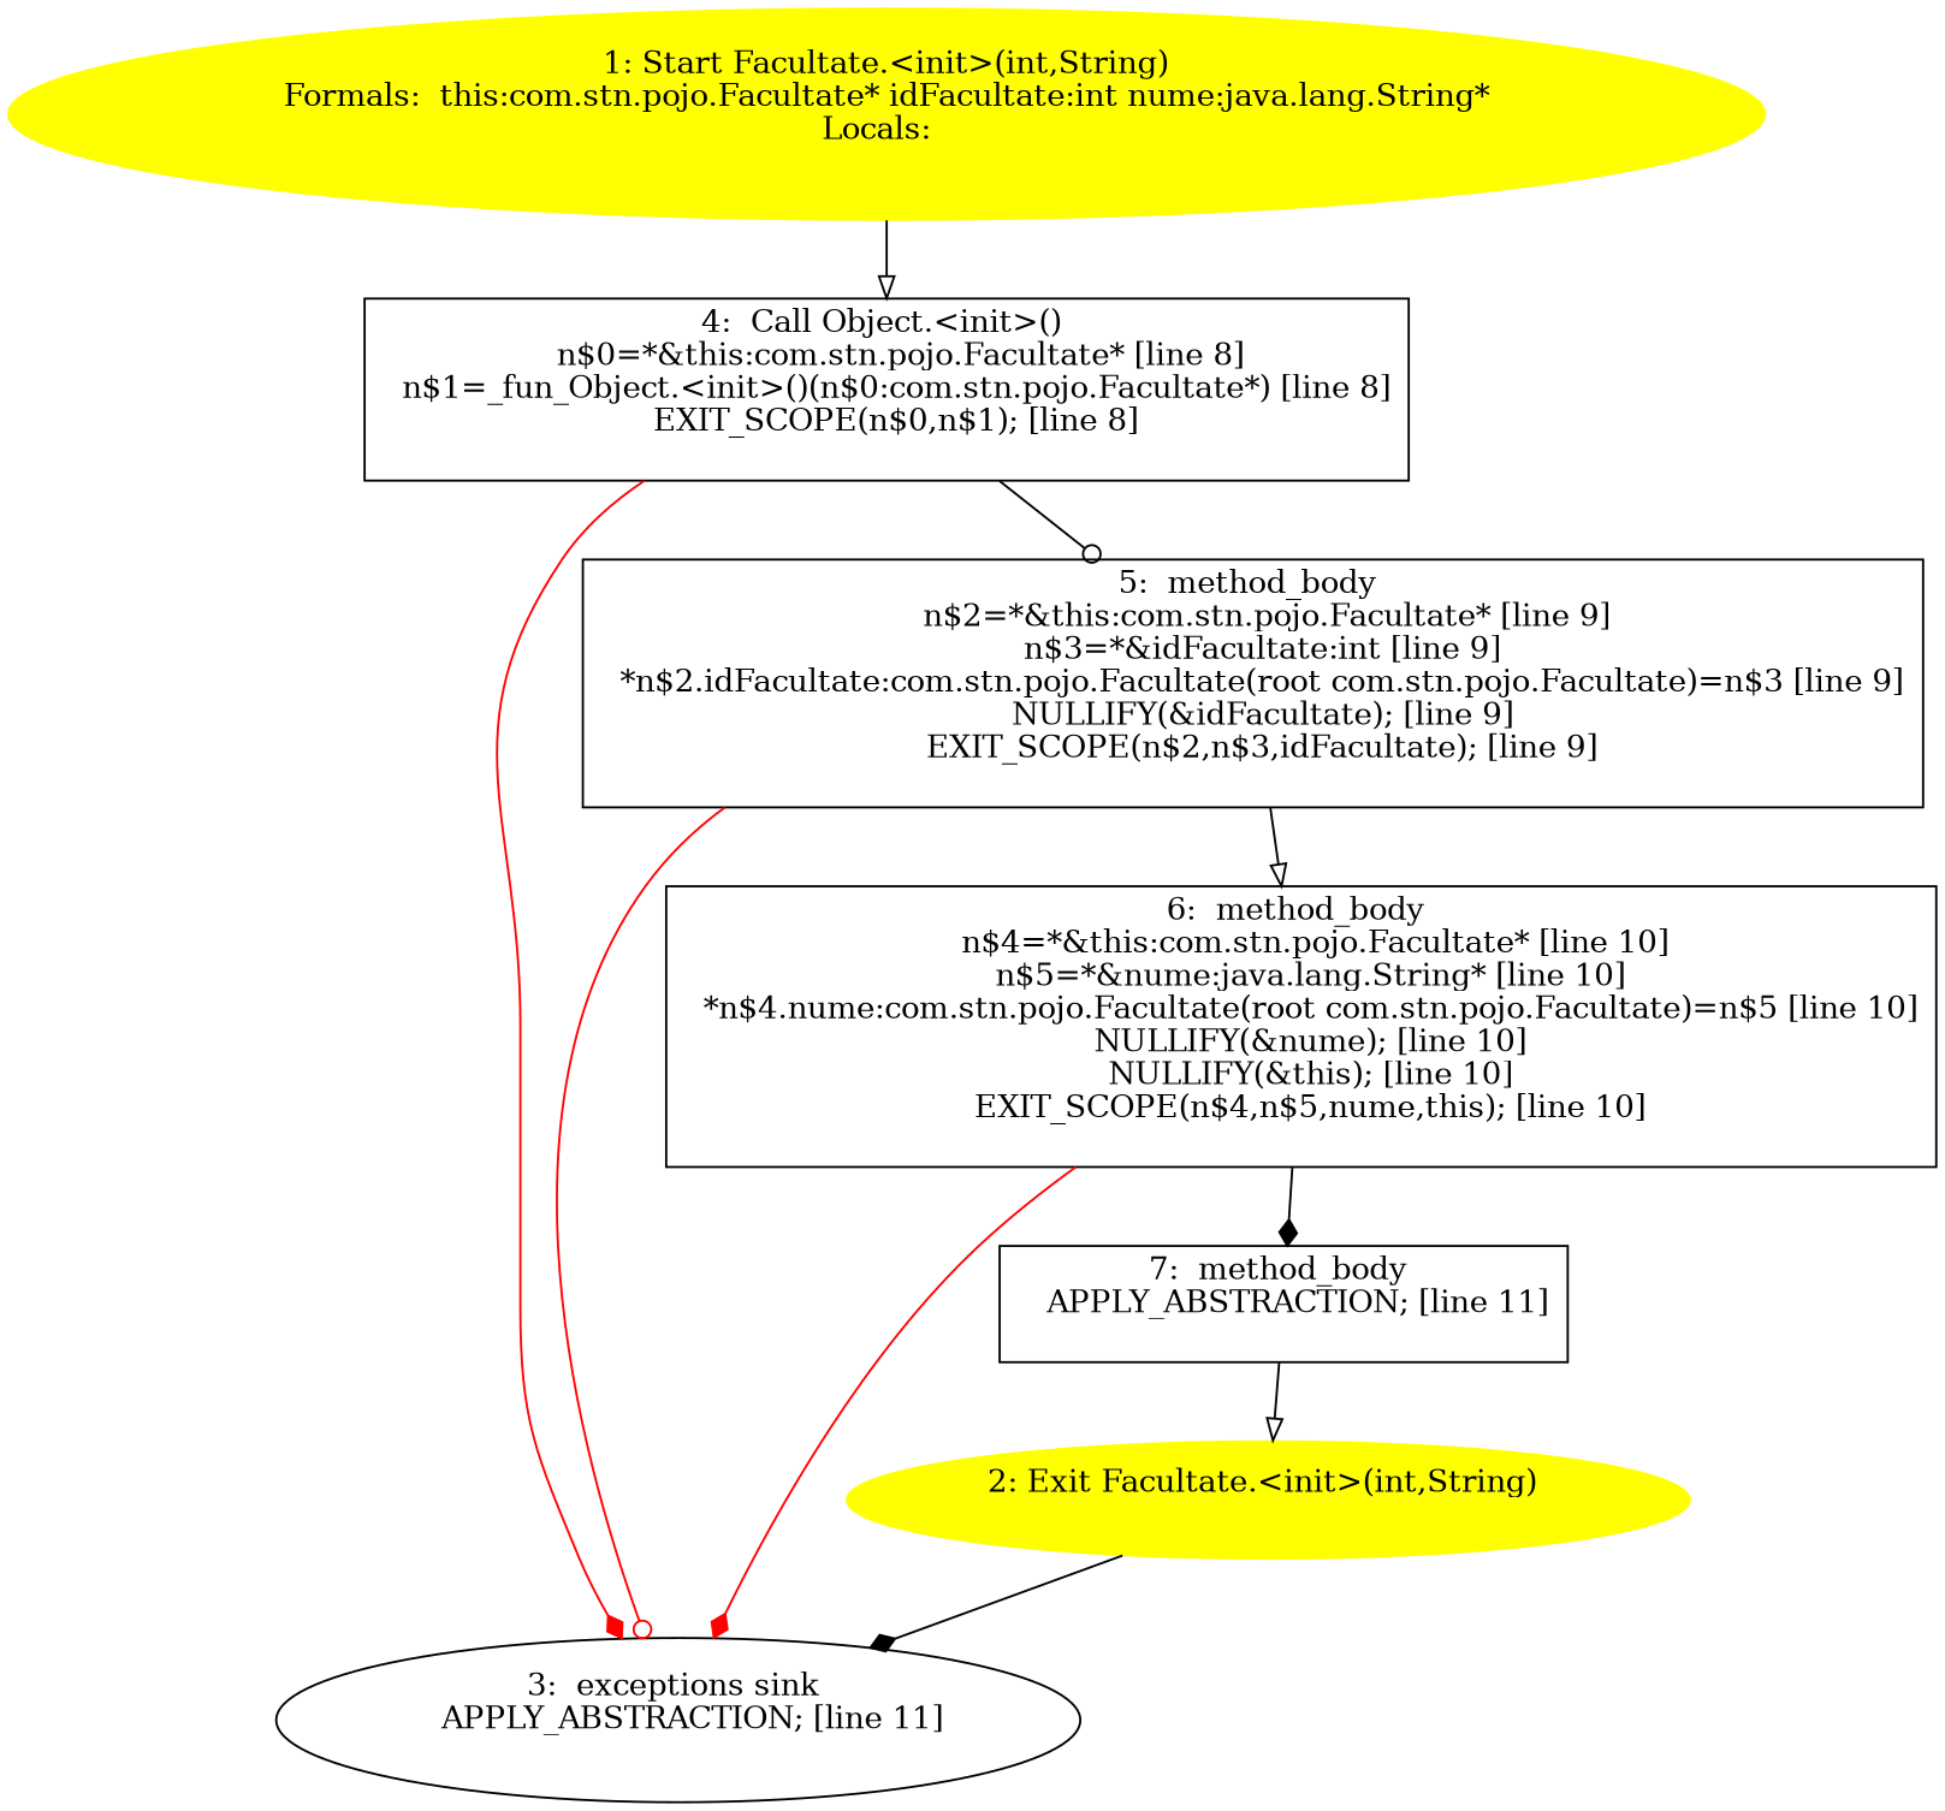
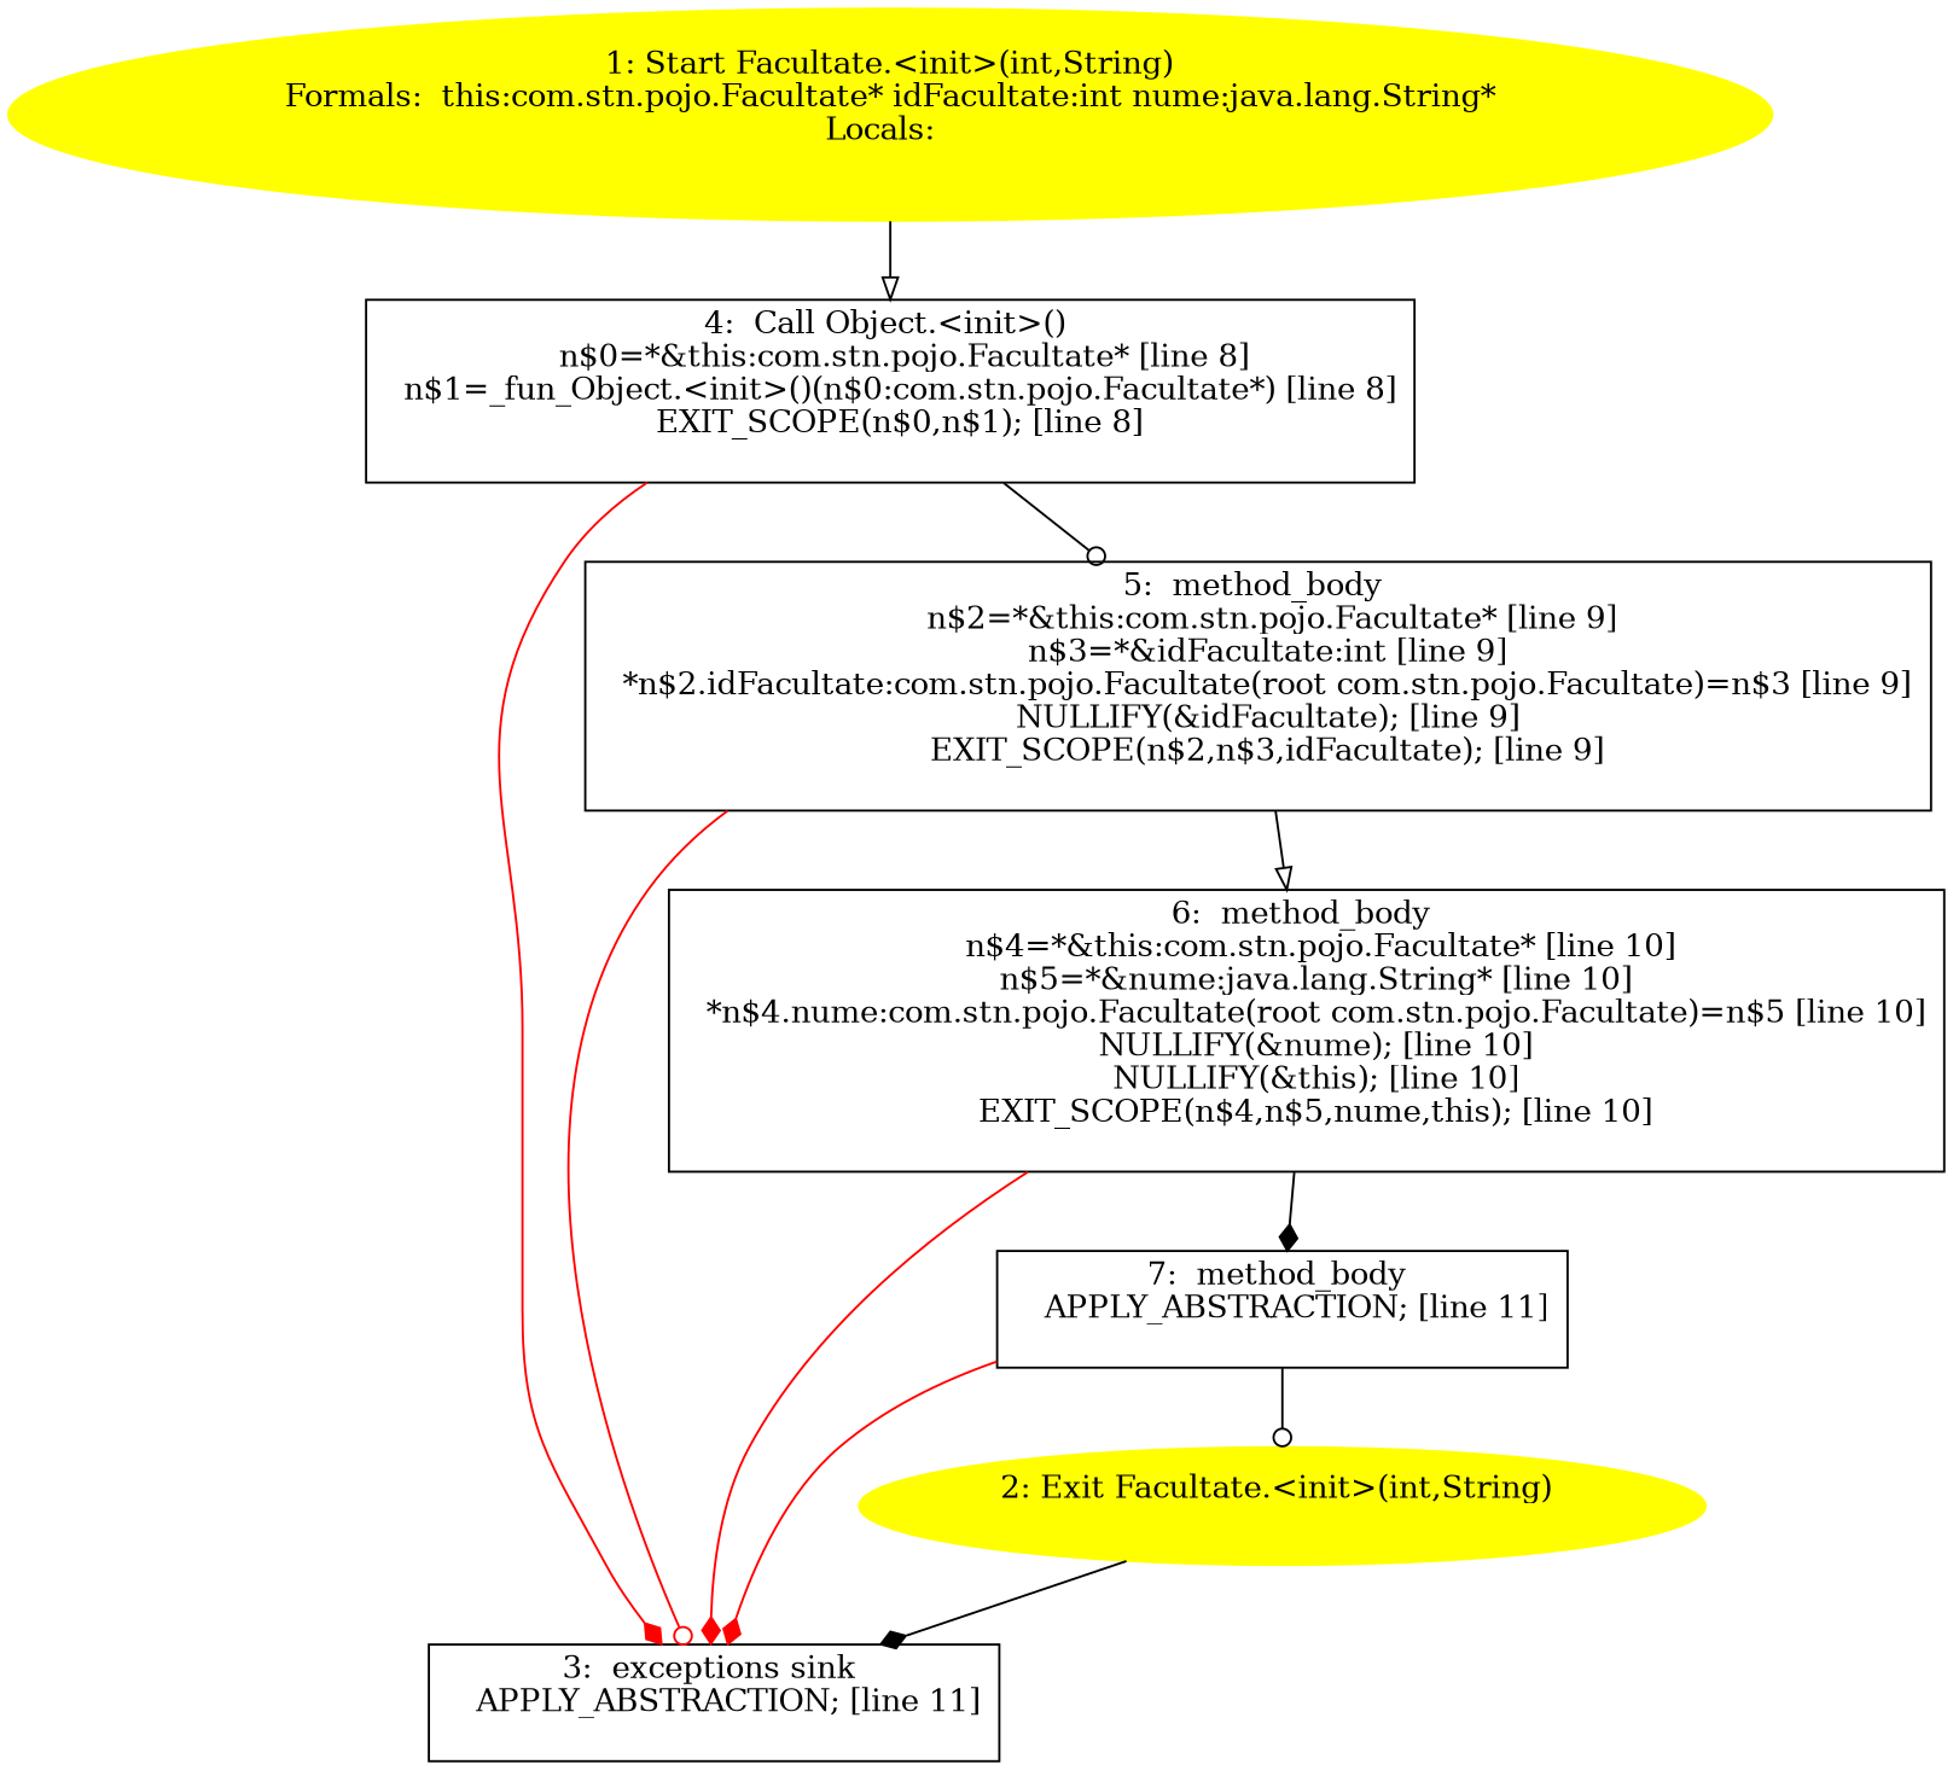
  digraph {
    node [shape=box]
    edge [arrowhead=diamond]
    n1 [color=yellow label="1: Start Facultate.<init>(int,String)\nFormals:  this:com.stn.pojo.Facultate* idFacultate:int nume:java.lang.String*\nLocals:  \n  " style=filled shape=""]
    n2 [label="4:  Call Object.<init>() \n   n$0=*&this:com.stn.pojo.Facultate* [line 8]\n  n$1=_fun_Object.<init>()(n$0:com.stn.pojo.Facultate*) [line 8]\n  EXIT_SCOPE(n$0,n$1); [line 8]\n "]
-   n3 [label="3:  exceptions sink \n   APPLY_ABSTRACTION; [line 11]\n " shape=ellipse]
+   n3 [label="3:  exceptions sink \n   APPLY_ABSTRACTION; [line 11]\n "]
    n4 [label="5:  method_body \n   n$2=*&this:com.stn.pojo.Facultate* [line 9]\n  n$3=*&idFacultate:int [line 9]\n  *n$2.idFacultate:com.stn.pojo.Facultate(root com.stn.pojo.Facultate)=n$3 [line 9]\n  NULLIFY(&idFacultate); [line 9]\n  EXIT_SCOPE(n$2,n$3,idFacultate); [line 9]\n "]
    n5 [label="6:  method_body \n   n$4=*&this:com.stn.pojo.Facultate* [line 10]\n  n$5=*&nume:java.lang.String* [line 10]\n  *n$4.nume:com.stn.pojo.Facultate(root com.stn.pojo.Facultate)=n$5 [line 10]\n  NULLIFY(&nume); [line 10]\n  NULLIFY(&this); [line 10]\n  EXIT_SCOPE(n$4,n$5,nume,this); [line 10]\n "]
    n6 [color=yellow label="2: Exit Facultate.<init>(int,String) \n  " style=filled shape=""]
    n7 [label="7:  method_body \n   APPLY_ABSTRACTION; [line 11]\n "]
    n1 -> n2 [arrowhead=onormal]
    n2 -> n3 [color=red]
    n2 -> n4 [arrowhead=odot]
    n4 -> n3 [arrowhead=odot color=red]
    n4 -> n5 [arrowhead=onormal]
    n5 -> n3 [color=red]
    n5 -> n7
    n6 -> n3
-   n7 -> n6 [arrowhead=onormal]
+   n7 -> n3 [color=red]
+   n7 -> n6 [arrowhead=odot]
  }
